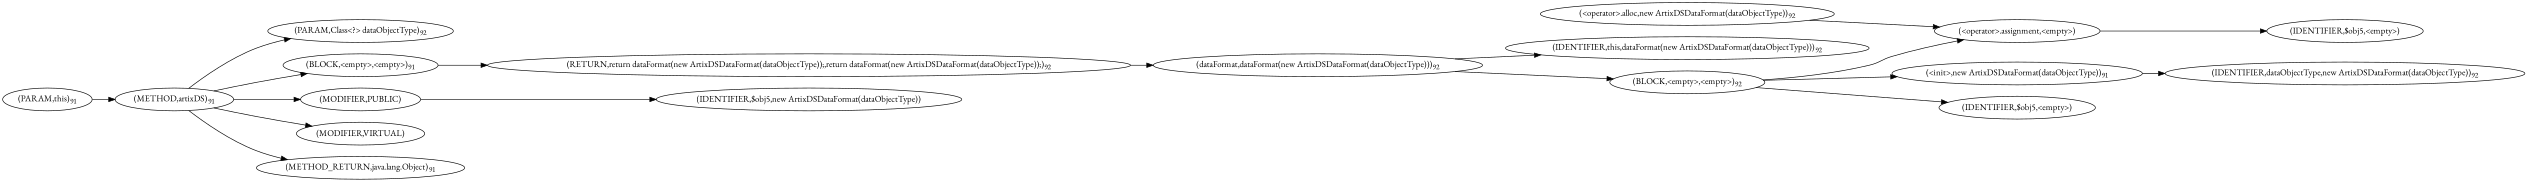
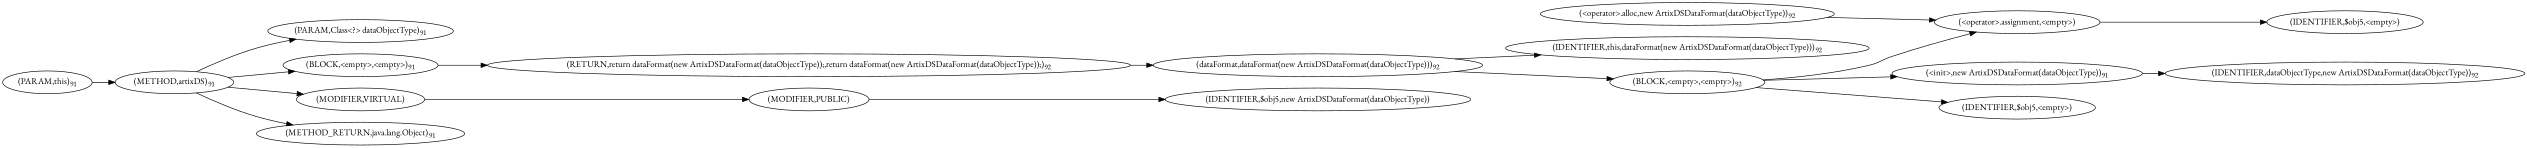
  digraph {
    fontname="EB Garamond"
    rankdir=LR
    node [fontname="EB Garamond"]
    edge [fontname="EB Garamond"]
    n1 [label=<(METHOD,artixDS)<SUB>91</SUB>>]
-   n2 [label=<(PARAM,Class&lt;?&gt; dataObjectType)<SUB>92</SUB>>]
+   n2 [label=<(PARAM,Class&lt;?&gt; dataObjectType)<SUB>91</SUB>>]
    n3 [label=<(BLOCK,&lt;empty&gt;,&lt;empty&gt;)<SUB>91</SUB>>]
    n4 [label=<(MODIFIER,PUBLIC)>]
    n5 [label=<(MODIFIER,VIRTUAL)>]
    n6 [label=<(METHOD_RETURN,java.lang.Object)<SUB>91</SUB>>]
    n7 [label=<(PARAM,this)<SUB>91</SUB>>]
    n8 [label=<(RETURN,return dataFormat(new ArtixDSDataFormat(dataObjectType));,return dataFormat(new ArtixDSDataFormat(dataObjectType));)<SUB>92</SUB>>]
    n9 [label=<(IDENTIFIER,$obj5,new ArtixDSDataFormat(dataObjectType))>]
    n10 [label=<(dataFormat,dataFormat(new ArtixDSDataFormat(dataObjectType)))<SUB>92</SUB>>]
    n11 [label=<(IDENTIFIER,this,dataFormat(new ArtixDSDataFormat(dataObjectType)))<SUB>92</SUB>>]
    n12 [label=<(BLOCK,&lt;empty&gt;,&lt;empty&gt;)<SUB>92</SUB>>]
    n13 [label=<(&lt;operator&gt;.assignment,&lt;empty&gt;)>]
    n14 [label=<(&lt;init&gt;,new ArtixDSDataFormat(dataObjectType))<SUB>91</SUB>>]
    n15 [label=<(IDENTIFIER,$obj5,&lt;empty&gt;)>]
    n16 [label=<(IDENTIFIER,$obj5,&lt;empty&gt;)>]
    n17 [label=<(IDENTIFIER,dataObjectType,new ArtixDSDataFormat(dataObjectType))<SUB>92</SUB>>]
    n18 [label=<(&lt;operator&gt;.alloc,new ArtixDSDataFormat(dataObjectType))<SUB>92</SUB>>]
    n1 -> n2
    n1 -> n3
-   n1 -> n4
+   n5 -> n4
    n1 -> n5
    n1 -> n6
    n3 -> n8
    n4 -> n9
    n7 -> n1
    n8 -> n10
    n10 -> n11
    n10 -> n12
    n12 -> n13
    n12 -> n14
    n12 -> n15
    n13 -> n16
    n14 -> n17
    n18 -> n13
  }
